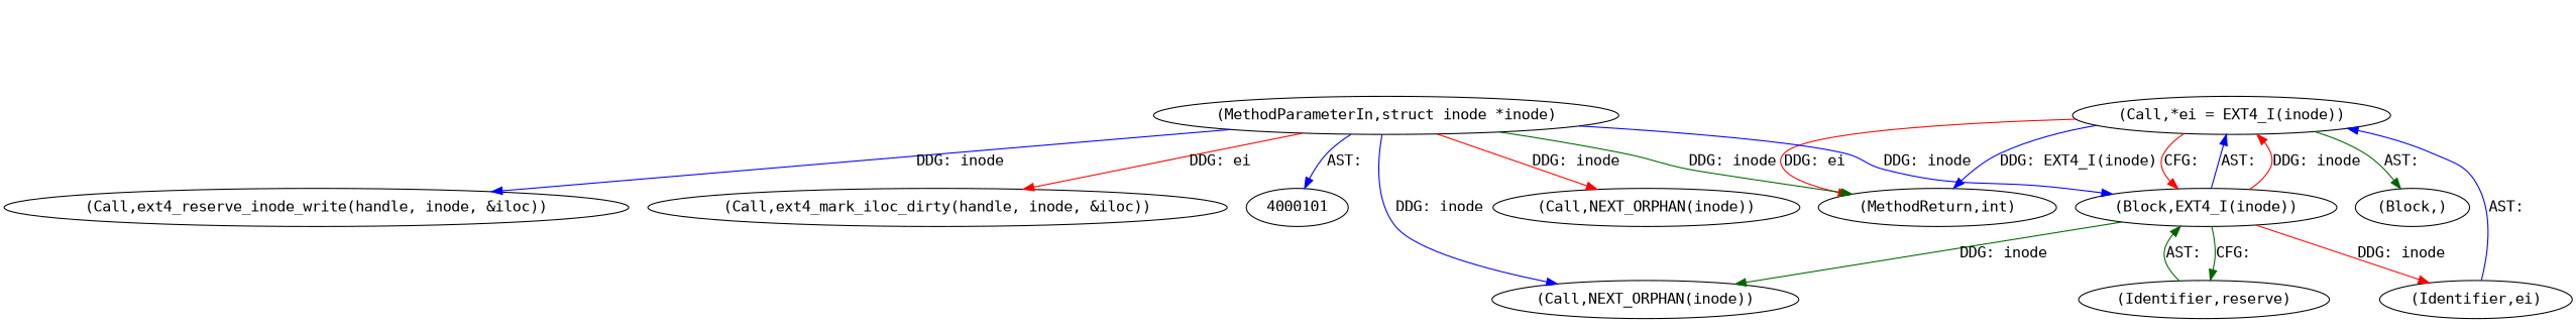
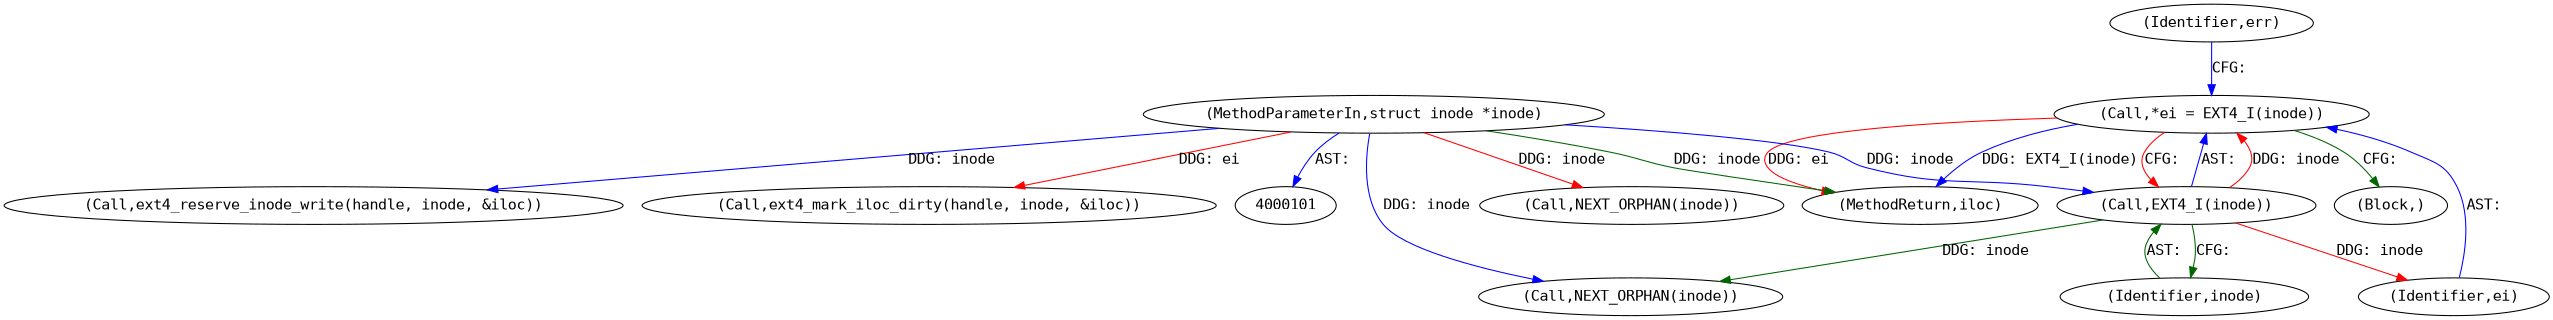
  digraph {
    fontname="DejaVu Sans Mono"
    node [fontname="DejaVu Sans Mono"]
    edge [color=blue fontname="DejaVu Sans Mono"]
    n1 [label="(Call,*ei = EXT4_I(inode))"]
-   n2 [label="(Block,EXT4_I(inode))"]
-   n3 [label="(MethodReturn,int)"]
+   n2 [label="(Call,EXT4_I(inode))"]
+   n3 [label="(MethodReturn,iloc)"]
    n4 [label="(Block,)"]
    n5 [label="(Call,NEXT_ORPHAN(inode))"]
-   n6 [label="(Identifier,reserve)"]
+   n6 [label="(Identifier,inode)"]
    n7 [label="(Identifier,ei)"]
    n8 [label="(MethodParameterIn,struct inode *inode)"]
    n9 [label="(Call,NEXT_ORPHAN(inode))"]
    n10 [label="(Call,ext4_reserve_inode_write(handle, inode, &iloc))"]
    n11 [label="(Call,ext4_mark_iloc_dirty(handle, inode, &iloc))"]
    n12 [label=4000101]
+   n13 [label="(Identifier,err)"]
    n1 -> n2 [color=red label="CFG: "]
    n1 -> n3 [color=red label="DDG: ei"]
    n1 -> n3 [label="DDG: EXT4_I(inode)"]
-   n1 -> n4 [color=darkgreen label="AST: "]
+   n1 -> n4 [color=darkgreen label="CFG: "]
    n2 -> n1 [label="AST: "]
    n2 -> n1 [color=red label="DDG: inode"]
    n2 -> n5 [color=darkgreen label="DDG: inode"]
    n2 -> n6 [color=darkgreen label="CFG: "]
    n2 -> n7 [color=red label="DDG: inode"]
    n6 -> n2 [color=darkgreen label="AST: "]
    n7 -> n1 [label="AST: "]
    n8 -> n2 [label="DDG: inode"]
    n8 -> n3 [color=darkgreen label="DDG: inode"]
    n8 -> n5 [label="DDG: inode"]
    n8 -> n9 [color=red label="DDG: inode"]
    n8 -> n10 [label="DDG: inode"]
    n8 -> n11 [color=red label="DDG: ei"]
    n8 -> n12 [label="AST: "]
+   n13 -> n1 [label="CFG: "]
  }
